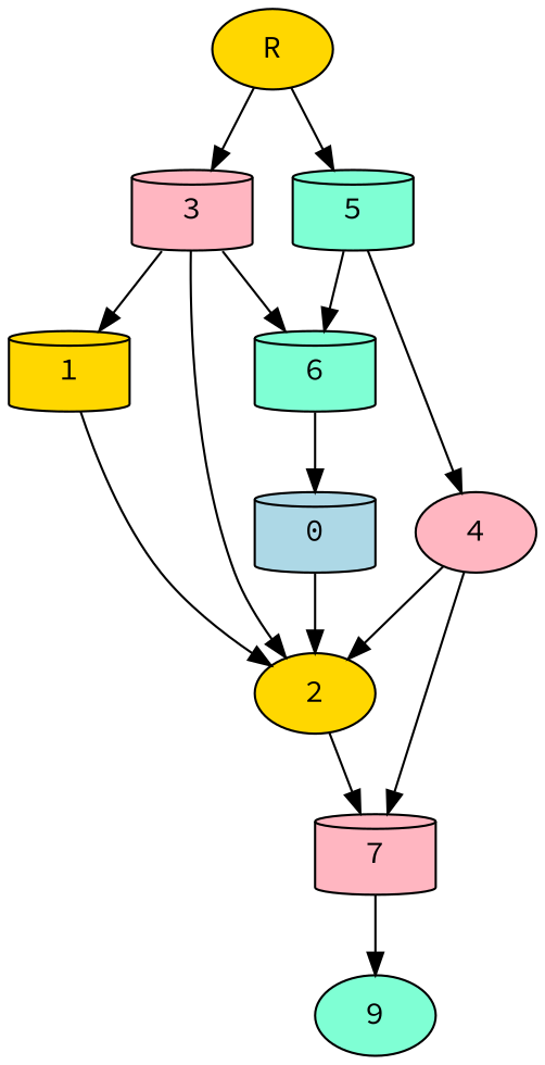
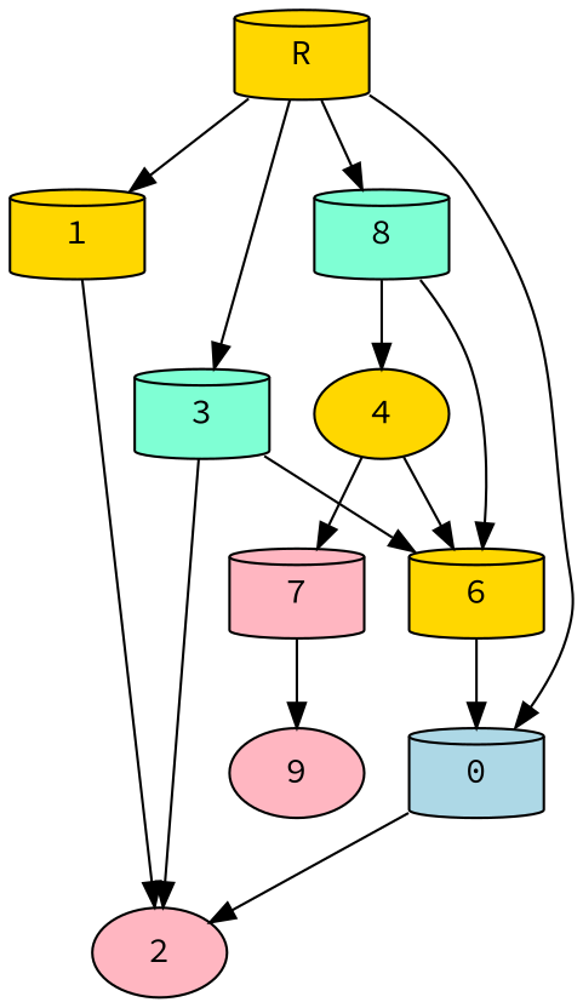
  digraph {
    fontname="Source Code Pro"
    node [fillcolor=gold fontname="Source Code Pro" shape=cylinder style=filled]
    edge [fontname="Source Code Pro"]
    1
-   2 [shape=ellipse]
+   2 [fillcolor=lightpink shape=ellipse]
    7 [fillcolor=lightpink]
-   4 [fillcolor=lightpink shape=ellipse]
-   9 [fillcolor=aquamarine shape=ellipse]
-   3 [fillcolor=lightpink]
-   6 [fillcolor=aquamarine]
+   4 [shape=ellipse]
+   9 [fillcolor=lightpink shape=ellipse]
+   3 [fillcolor=aquamarine]
+   6
    n8 [fillcolor=lightblue label=0]
-   5 [fillcolor=aquamarine]
-   R [shape=ellipse]
+   5 [fillcolor=aquamarine label=8]
+   R
    1 -> 2
-   2 -> 7
    7 -> 9
-   4 -> 2
+   4 -> 6
    4 -> 7
    3 -> 2
    3 -> 6
    6 -> n8
    n8 -> 2
    5 -> 4
    5 -> 6
-   3 -> 1
+   R -> 1
    R -> 3
+   R -> n8
    R -> 5
  }
